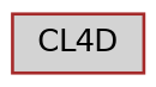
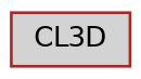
  digraph {
    rankdir=TB
-   n1 [color=brown fillcolor=lightgrey fontname=Helvetica fontsize=10 height=0.2 label=CL4D shape=record style=filled width=0.4]
+   n1 [color=brown fillcolor=lightgrey fontname=Helvetica fontsize=10 height=0.2 label=CL3D shape=record style=filled width=0.4]
  }
